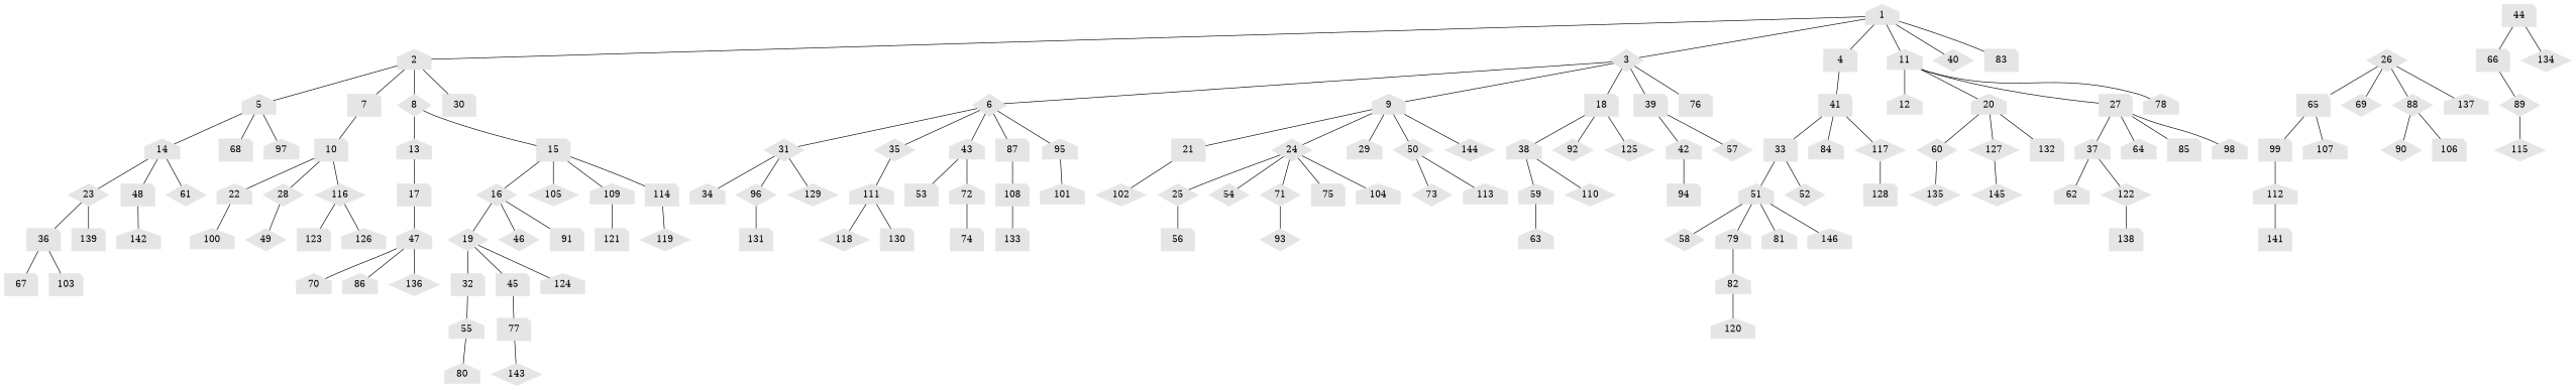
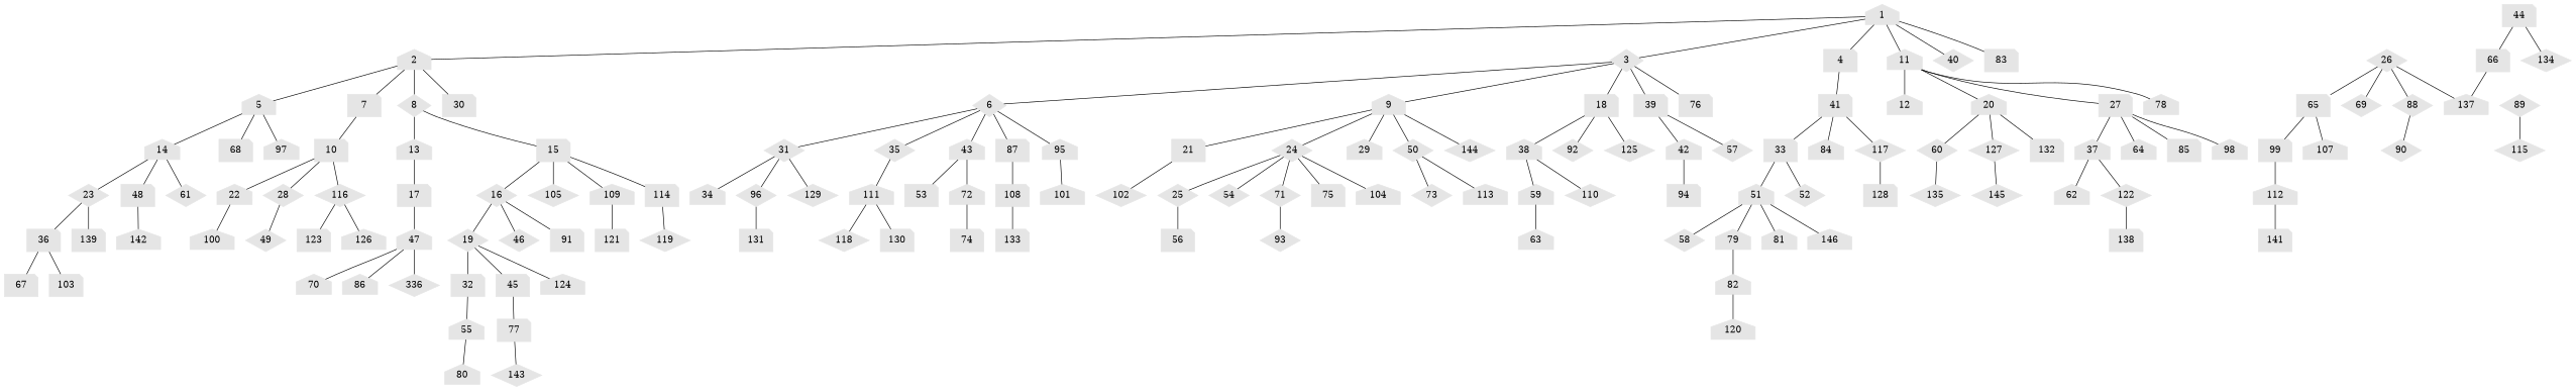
  graph {
    node [color=gray90 shape=house style=filled]
    1
    2
    3 [shape=diamond]
    4 [shape=note]
    11
    40 [shape=diamond]
    83 [shape=note]
    5
    7 [shape=note]
    8 [shape=diamond]
    30 [shape=note]
    6 [shape=diamond]
    9
    18 [shape=note]
    39 [shape=note]
    76 [shape=note]
    41 [shape=note]
    12
    20
    27 [shape=note]
    78
    14
    68 [shape=note]
    97
    10 [shape=note]
    13
    15 [shape=note]
    31 [shape=diamond]
    35 [shape=diamond]
    43
    87 [shape=note]
    95
    21 [shape=note]
    24 [shape=diamond]
    29
    50 [shape=diamond]
    144 [shape=diamond]
    38
    92 [shape=diamond]
    125 [shape=diamond]
    42
    57 [shape=diamond]
    33 [shape=note]
    84
    117 [shape=diamond]
    23 [shape=diamond]
    48 [shape=note]
    61 [shape=diamond]
    34
    96 [shape=diamond]
    129 [shape=diamond]
    111
    53 [shape=note]
    72
    108 [shape=note]
    101
    22
    28 [shape=diamond]
    116 [shape=diamond]
    17 [shape=note]
    16 [shape=diamond]
    105 [shape=diamond]
    109
    114 [shape=note]
    65 [shape=note]
    26 [shape=diamond]
    69 [shape=diamond]
    88 [shape=diamond]
    137
    102 [shape=diamond]
    25 [shape=diamond]
    54 [shape=diamond]
    71 [shape=diamond]
    75 [shape=note]
    104
    73 [shape=diamond]
    113
    100
    49 [shape=diamond]
    123 [shape=note]
    126
    60 [shape=diamond]
    127 [shape=diamond]
    132 [shape=note]
    37
    64
    85 [shape=note]
    98
    51
    52 [shape=diamond]
    47
    36 [shape=note]
    139 [shape=note]
    142
    19 [shape=diamond]
    46 [shape=diamond]
    91 [shape=note]
    121 [shape=note]
    119 [shape=diamond]
    32 [shape=note]
    45 [shape=note]
    124
    70
    86
-   136 [shape=diamond]
+   136 [shape=diamond label=336]
    59
    110 [shape=diamond]
    55
    77 [shape=note]
    135 [shape=diamond]
    145 [shape=diamond]
    67 [shape=note]
    103 [shape=note]
    56 [shape=note]
    93 [shape=diamond]
    99 [shape=note]
    107
    90 [shape=diamond]
-   106 [shape=note]
    62
    122 [shape=diamond]
    131 [shape=note]
    80
    58 [shape=diamond]
    79
    81
    146
    118 [shape=diamond]
    130 [shape=note]
    138 [shape=note]
    63
    94 [shape=note]
    44 [shape=note]
    66 [shape=note]
    134 [shape=diamond]
    128 [shape=note]
    74 [shape=note]
    89 [shape=diamond]
    143 [shape=diamond]
    82
    120
    112
    115 [shape=diamond]
    133 [shape=note]
    141 [shape=note]
    1 -- 2
    1 -- 3
    1 -- 4
    1 -- 11
    1 -- 40
    1 -- 83
    2 -- 5
    2 -- 7
    2 -- 8
    2 -- 30
    3 -- 6
    3 -- 9
    3 -- 18
    3 -- 39
    3 -- 76
    4 -- 41
    11 -- 12
    11 -- 20
    11 -- 27
    11 -- 78
    5 -- 14
    5 -- 68
    5 -- 97
    7 -- 10
    8 -- 13
    8 -- 15
    6 -- 31
    6 -- 35
    6 -- 43
    6 -- 87
    6 -- 95
    9 -- 21
    9 -- 24
    9 -- 29
    9 -- 50
    9 -- 144
    18 -- 38
    18 -- 92
    18 -- 125
    39 -- 42
    39 -- 57
    41 -- 33
    41 -- 84
    41 -- 117
    20 -- 60
    20 -- 127
    20 -- 132
    27 -- 37
    27 -- 64
    27 -- 85
    27 -- 98
    14 -- 23
    14 -- 48
    14 -- 61
    10 -- 22
    10 -- 28
    10 -- 116
    13 -- 17
    15 -- 16
    15 -- 105
    15 -- 109
    15 -- 114
    31 -- 34
    31 -- 96
    31 -- 129
    35 -- 111
    43 -- 53
    43 -- 72
    87 -- 108
    95 -- 101
    21 -- 102
    24 -- 25
    24 -- 54
    24 -- 71
    24 -- 75
    24 -- 104
    50 -- 73
    50 -- 113
    38 -- 59
    38 -- 110
    42 -- 94
    33 -- 51
    33 -- 52
    117 -- 128
    23 -- 36
    23 -- 139
    48 -- 142
    96 -- 131
    111 -- 118
    111 -- 130
    72 -- 74
    108 -- 133
    22 -- 100
    28 -- 49
    116 -- 123
    116 -- 126
    17 -- 47
    16 -- 19
    16 -- 46
    16 -- 91
    109 -- 121
    114 -- 119
    65 -- 99
    65 -- 107
    26 -- 65
    26 -- 69
    26 -- 88
    26 -- 137
    88 -- 90
-   88 -- 106
    25 -- 56
    71 -- 93
    60 -- 135
    127 -- 145
    37 -- 62
    37 -- 122
    51 -- 58
    51 -- 79
    51 -- 81
    51 -- 146
    47 -- 70
    47 -- 86
    47 -- 136
    36 -- 67
    36 -- 103
    19 -- 32
    19 -- 45
    19 -- 124
    32 -- 55
    45 -- 77
    59 -- 63
    55 -- 80
    77 -- 143
    99 -- 112
    122 -- 138
    79 -- 82
    44 -- 66
    44 -- 134
-   66 -- 89
+   66 -- 137
    89 -- 115
    82 -- 120
    112 -- 141
  }
